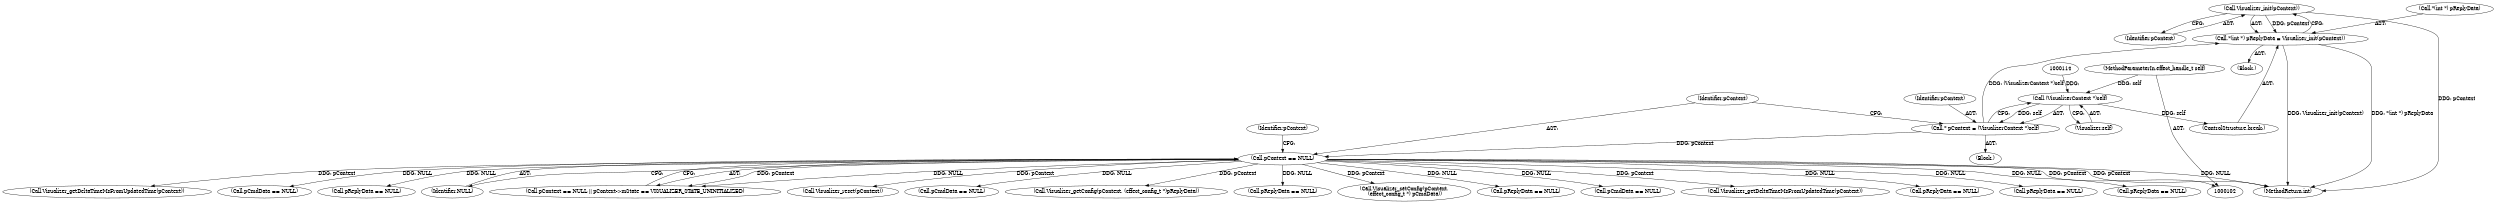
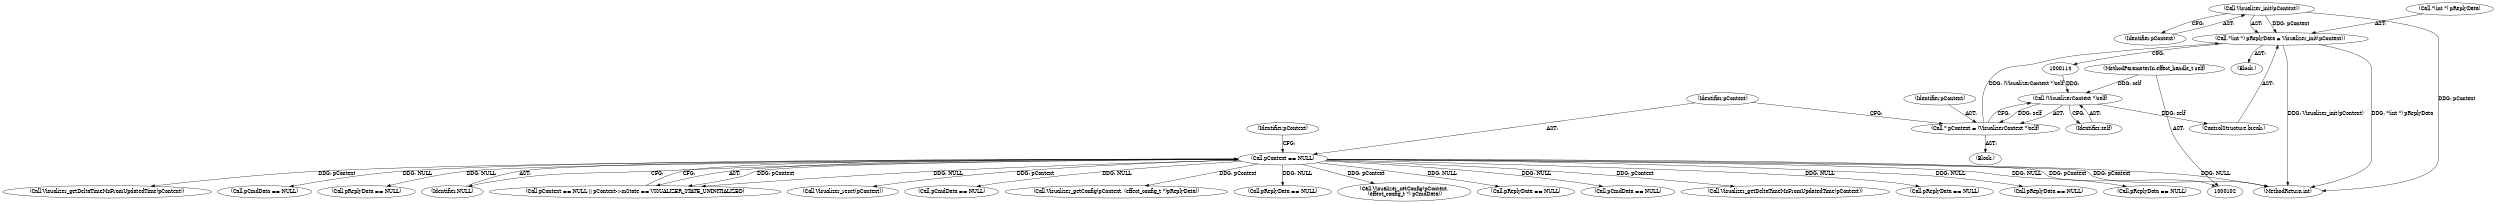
  digraph {
    n1 [label="(Call,Visualizer_init(pContext))"]
    n2 [label="(Call,*(int *) pReplyData = Visualizer_init(pContext))"]
    n3 [label="(Identifier,pContext)"]
    n4 [label="(MethodReturn,int)"]
    n5 [label="(Block,)"]
    n6 [label="(Call,pContext == NULL)"]
    n7 [label="(Call,Visualizer_reset(pContext))"]
    n8 [label="(Call,pCmdData == NULL)"]
    n9 [label="(Call,Visualizer_getConfig(pContext, (effect_config_t *)pReplyData))"]
    n10 [label="(Call,pReplyData == NULL)"]
    n11 [label="(Call,Visualizer_setConfig(pContext,\n (effect_config_t *) pCmdData))"]
    n12 [label="(Call,pReplyData == NULL)"]
    n13 [label="(Call,pReplyData == NULL)"]
    n14 [label="(Call,pContext == NULL || pContext->mState == VISUALIZER_STATE_UNINITIALIZED)"]
    n15 [label="(Call,pCmdData == NULL)"]
    n16 [label="(Call,Visualizer_getDeltaTimeMsFromUpdatedTime(pContext))"]
    n17 [label="(Call,pReplyData == NULL)"]
    n18 [label="(Call,pReplyData == NULL)"]
    n19 [label="(Call,Visualizer_getDeltaTimeMsFromUpdatedTime(pContext))"]
    n20 [label="(Call,pCmdData == NULL)"]
    n21 [label="(Call,pReplyData == NULL)"]
    n22 [label="(Identifier,NULL)"]
    1000102
    n24 [label="(Call,* pContext = (VisualizerContext *)self)"]
    n25 [label="(Call,(VisualizerContext *)self)"]
    n26 [label="(Block,)"]
-   n27 [label="(Visualizer,self)"]
+   n27 [label="(Identifier,self)"]
    n28 [label="(ControlStructure,break;)"]
    n29 [label="(MethodParameterIn,effect_handle_t self)"]
    n30 [label="(Identifier,pContext)"]
    n31 [label="(Identifier,pContext)"]
    n32 [label="(Identifier,pContext)"]
    n33 [label="(Call,*(int *) pReplyData)"]
    1000114
    n1 -> n2 [label="AST: "]
    n1 -> n2 [label="DDG: pContext"]
    n1 -> n3 [label="CFG: "]
    n1 -> n4 [label="DDG: pContext"]
-   n2 -> n1 [label="CFG: "]
+   n2 -> 1000114 [label="CFG: "]
    n2 -> n4 [label="DDG: Visualizer_init(pContext)"]
    n2 -> n4 [label="DDG: *(int *) pReplyData"]
    n2 -> n5 [label="AST: "]
    n3 -> n1 [label="AST: "]
    n6 -> n4 [label="DDG: NULL"]
    n6 -> n4 [label="DDG: pContext"]
    n6 -> n7 [label="DDG: pContext"]
    n6 -> n8 [label="DDG: NULL"]
    n6 -> n9 [label="DDG: pContext"]
    n6 -> n10 [label="DDG: NULL"]
    n6 -> n11 [label="DDG: pContext"]
    n6 -> n12 [label="DDG: NULL"]
    n6 -> n13 [label="DDG: NULL"]
    n6 -> n14 [label="AST: "]
    n6 -> n14 [label="DDG: pContext"]
    n6 -> n14 [label="DDG: NULL"]
    n6 -> n15 [label="DDG: NULL"]
    n6 -> n16 [label="DDG: pContext"]
    n6 -> n17 [label="DDG: NULL"]
    n6 -> n18 [label="DDG: NULL"]
    n6 -> n19 [label="DDG: pContext"]
    n6 -> n20 [label="DDG: NULL"]
    n6 -> n21 [label="DDG: NULL"]
    n6 -> n22 [label="CFG: "]
    n6 -> 1000102 [label="DDG: pContext"]
    n14 -> n6 [label="CFG: "]
    n22 -> n6 [label="AST: "]
    n24 -> n2 [label="DDG: (VisualizerContext *)self"]
-   n24 -> n6 [label="DDG: pContext"]
    n24 -> n25 [label="CFG: "]
    n24 -> n26 [label="AST: "]
    n25 -> n24 [label="AST: "]
    n25 -> n24 [label="DDG: self"]
    n25 -> n27 [label="CFG: "]
    n25 -> n28 [label="DDG: self"]
    n27 -> n25 [label="AST: "]
    n28 -> n2 [label="AST: "]
    n29 -> 1000102 [label="AST: "]
    n29 -> n25 [label="DDG: self"]
    n30 -> n6 [label="AST: "]
    n30 -> n24 [label="CFG: "]
    n31 -> n6 [label="CFG: "]
    n32 -> n24 [label="AST: "]
    n33 -> n2 [label="AST: "]
    1000114 -> n25 [label="DDG: "]
  }
